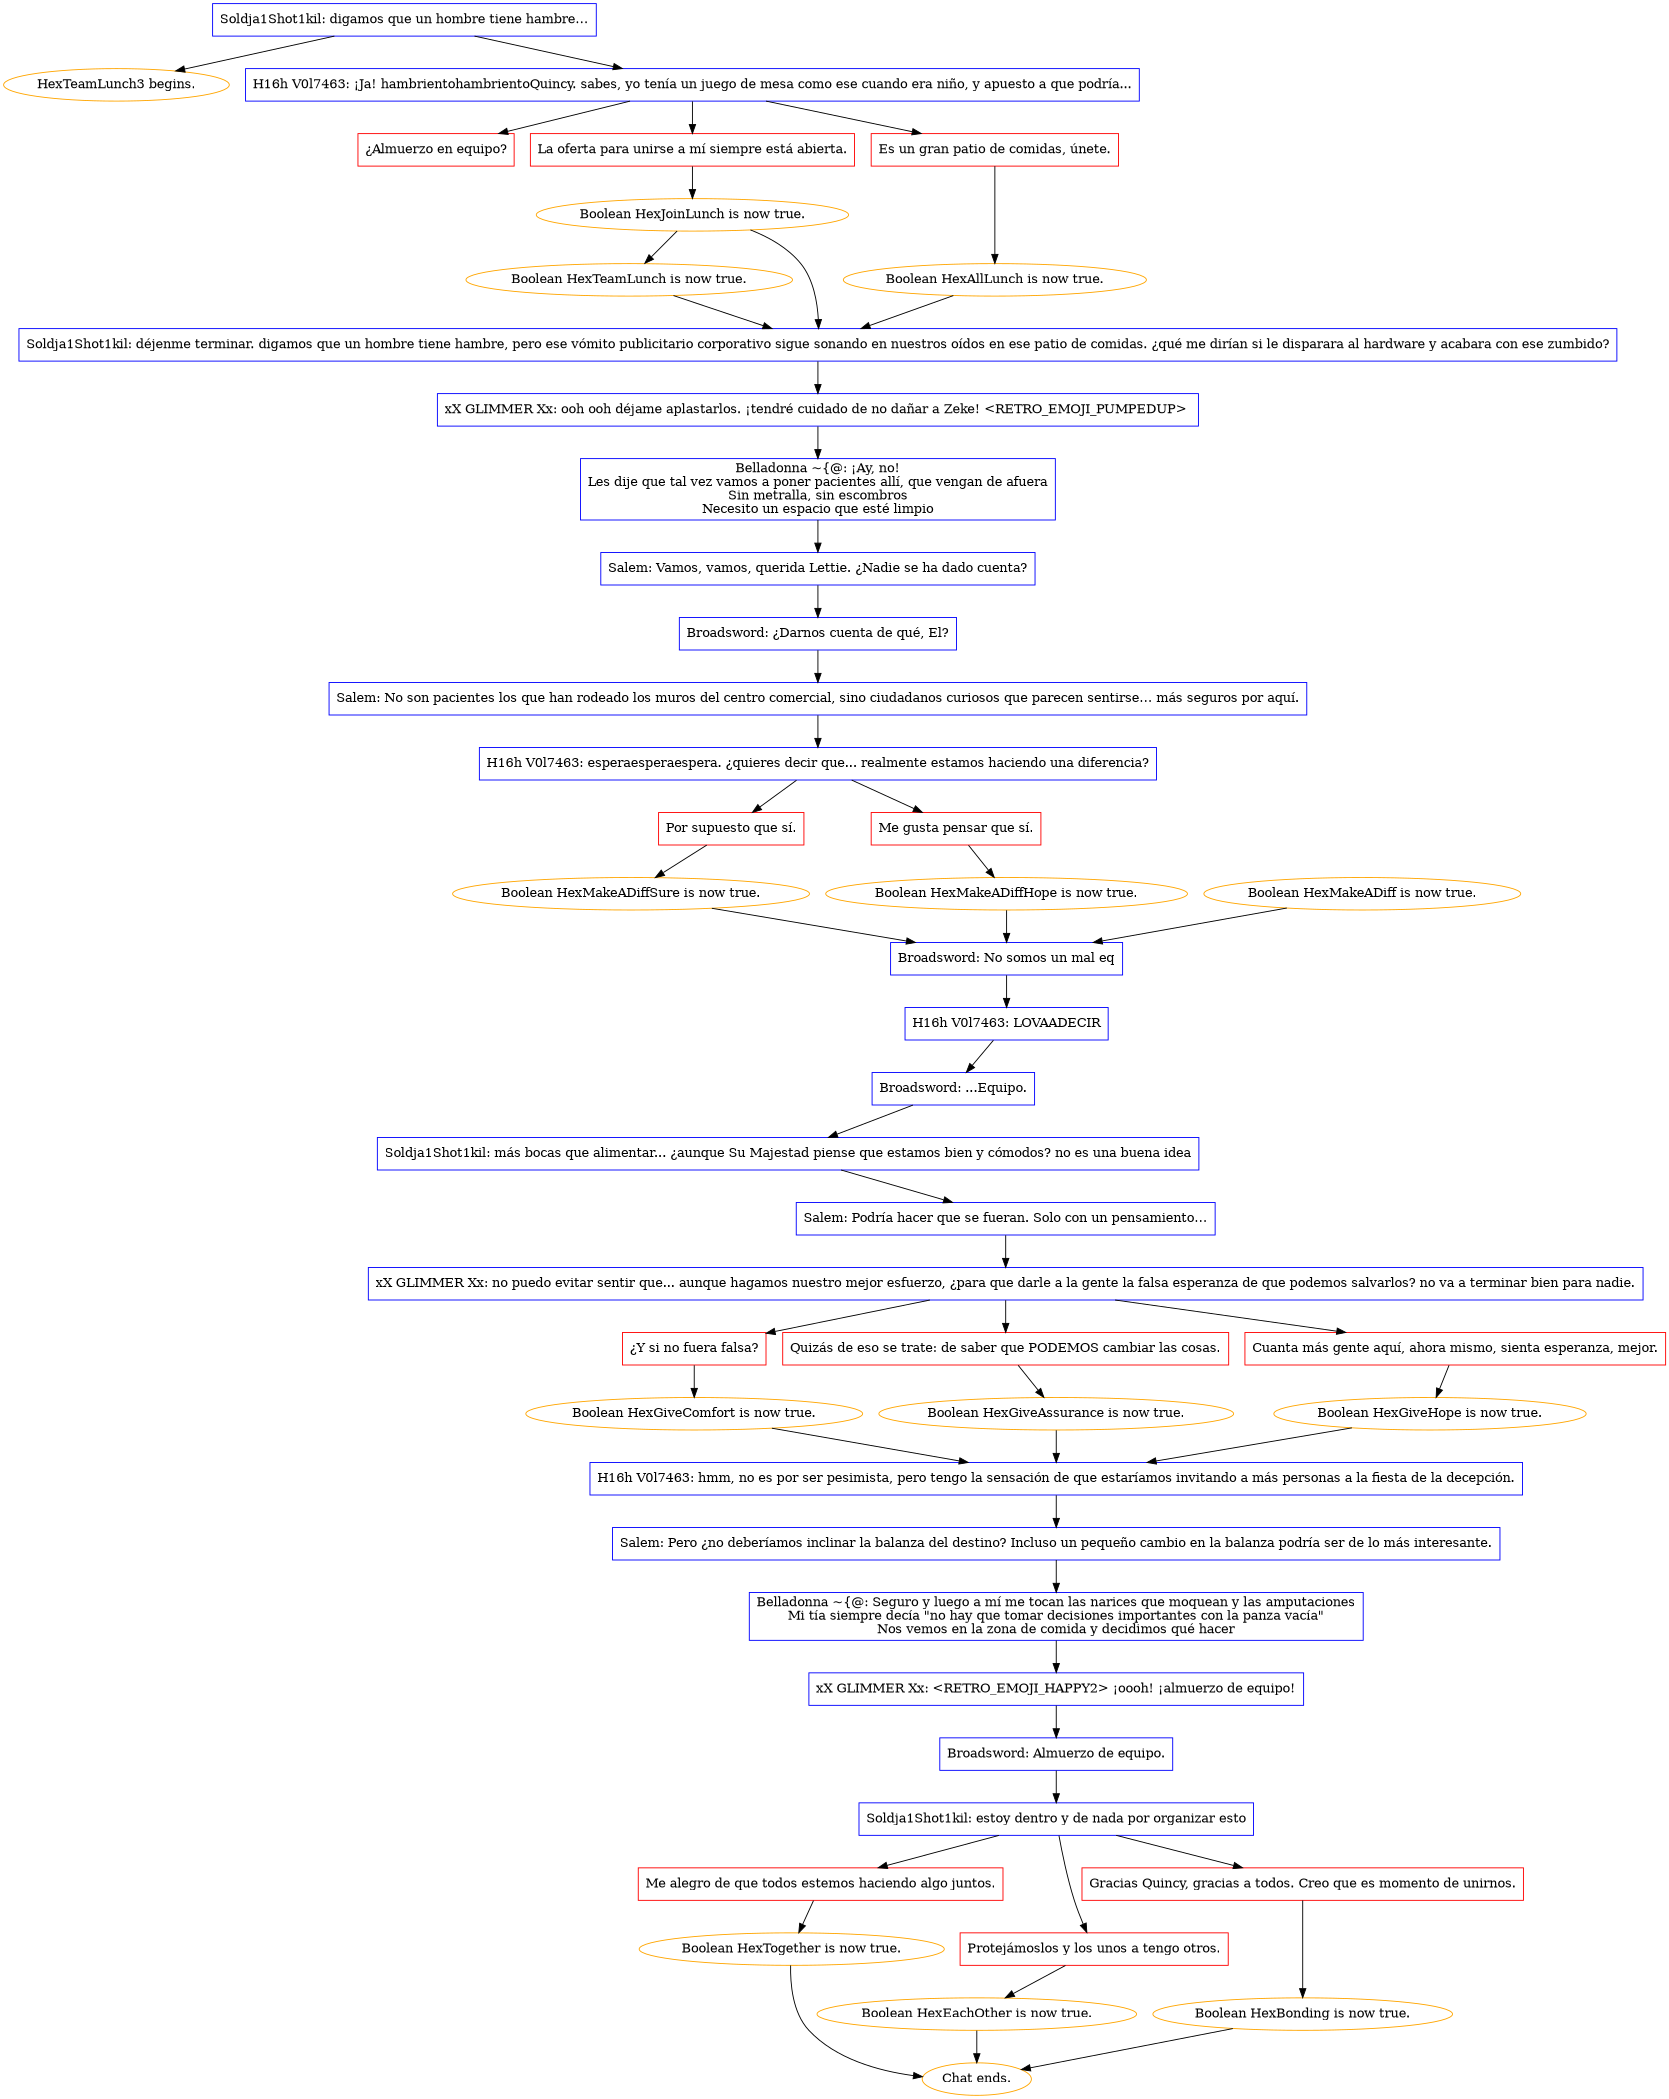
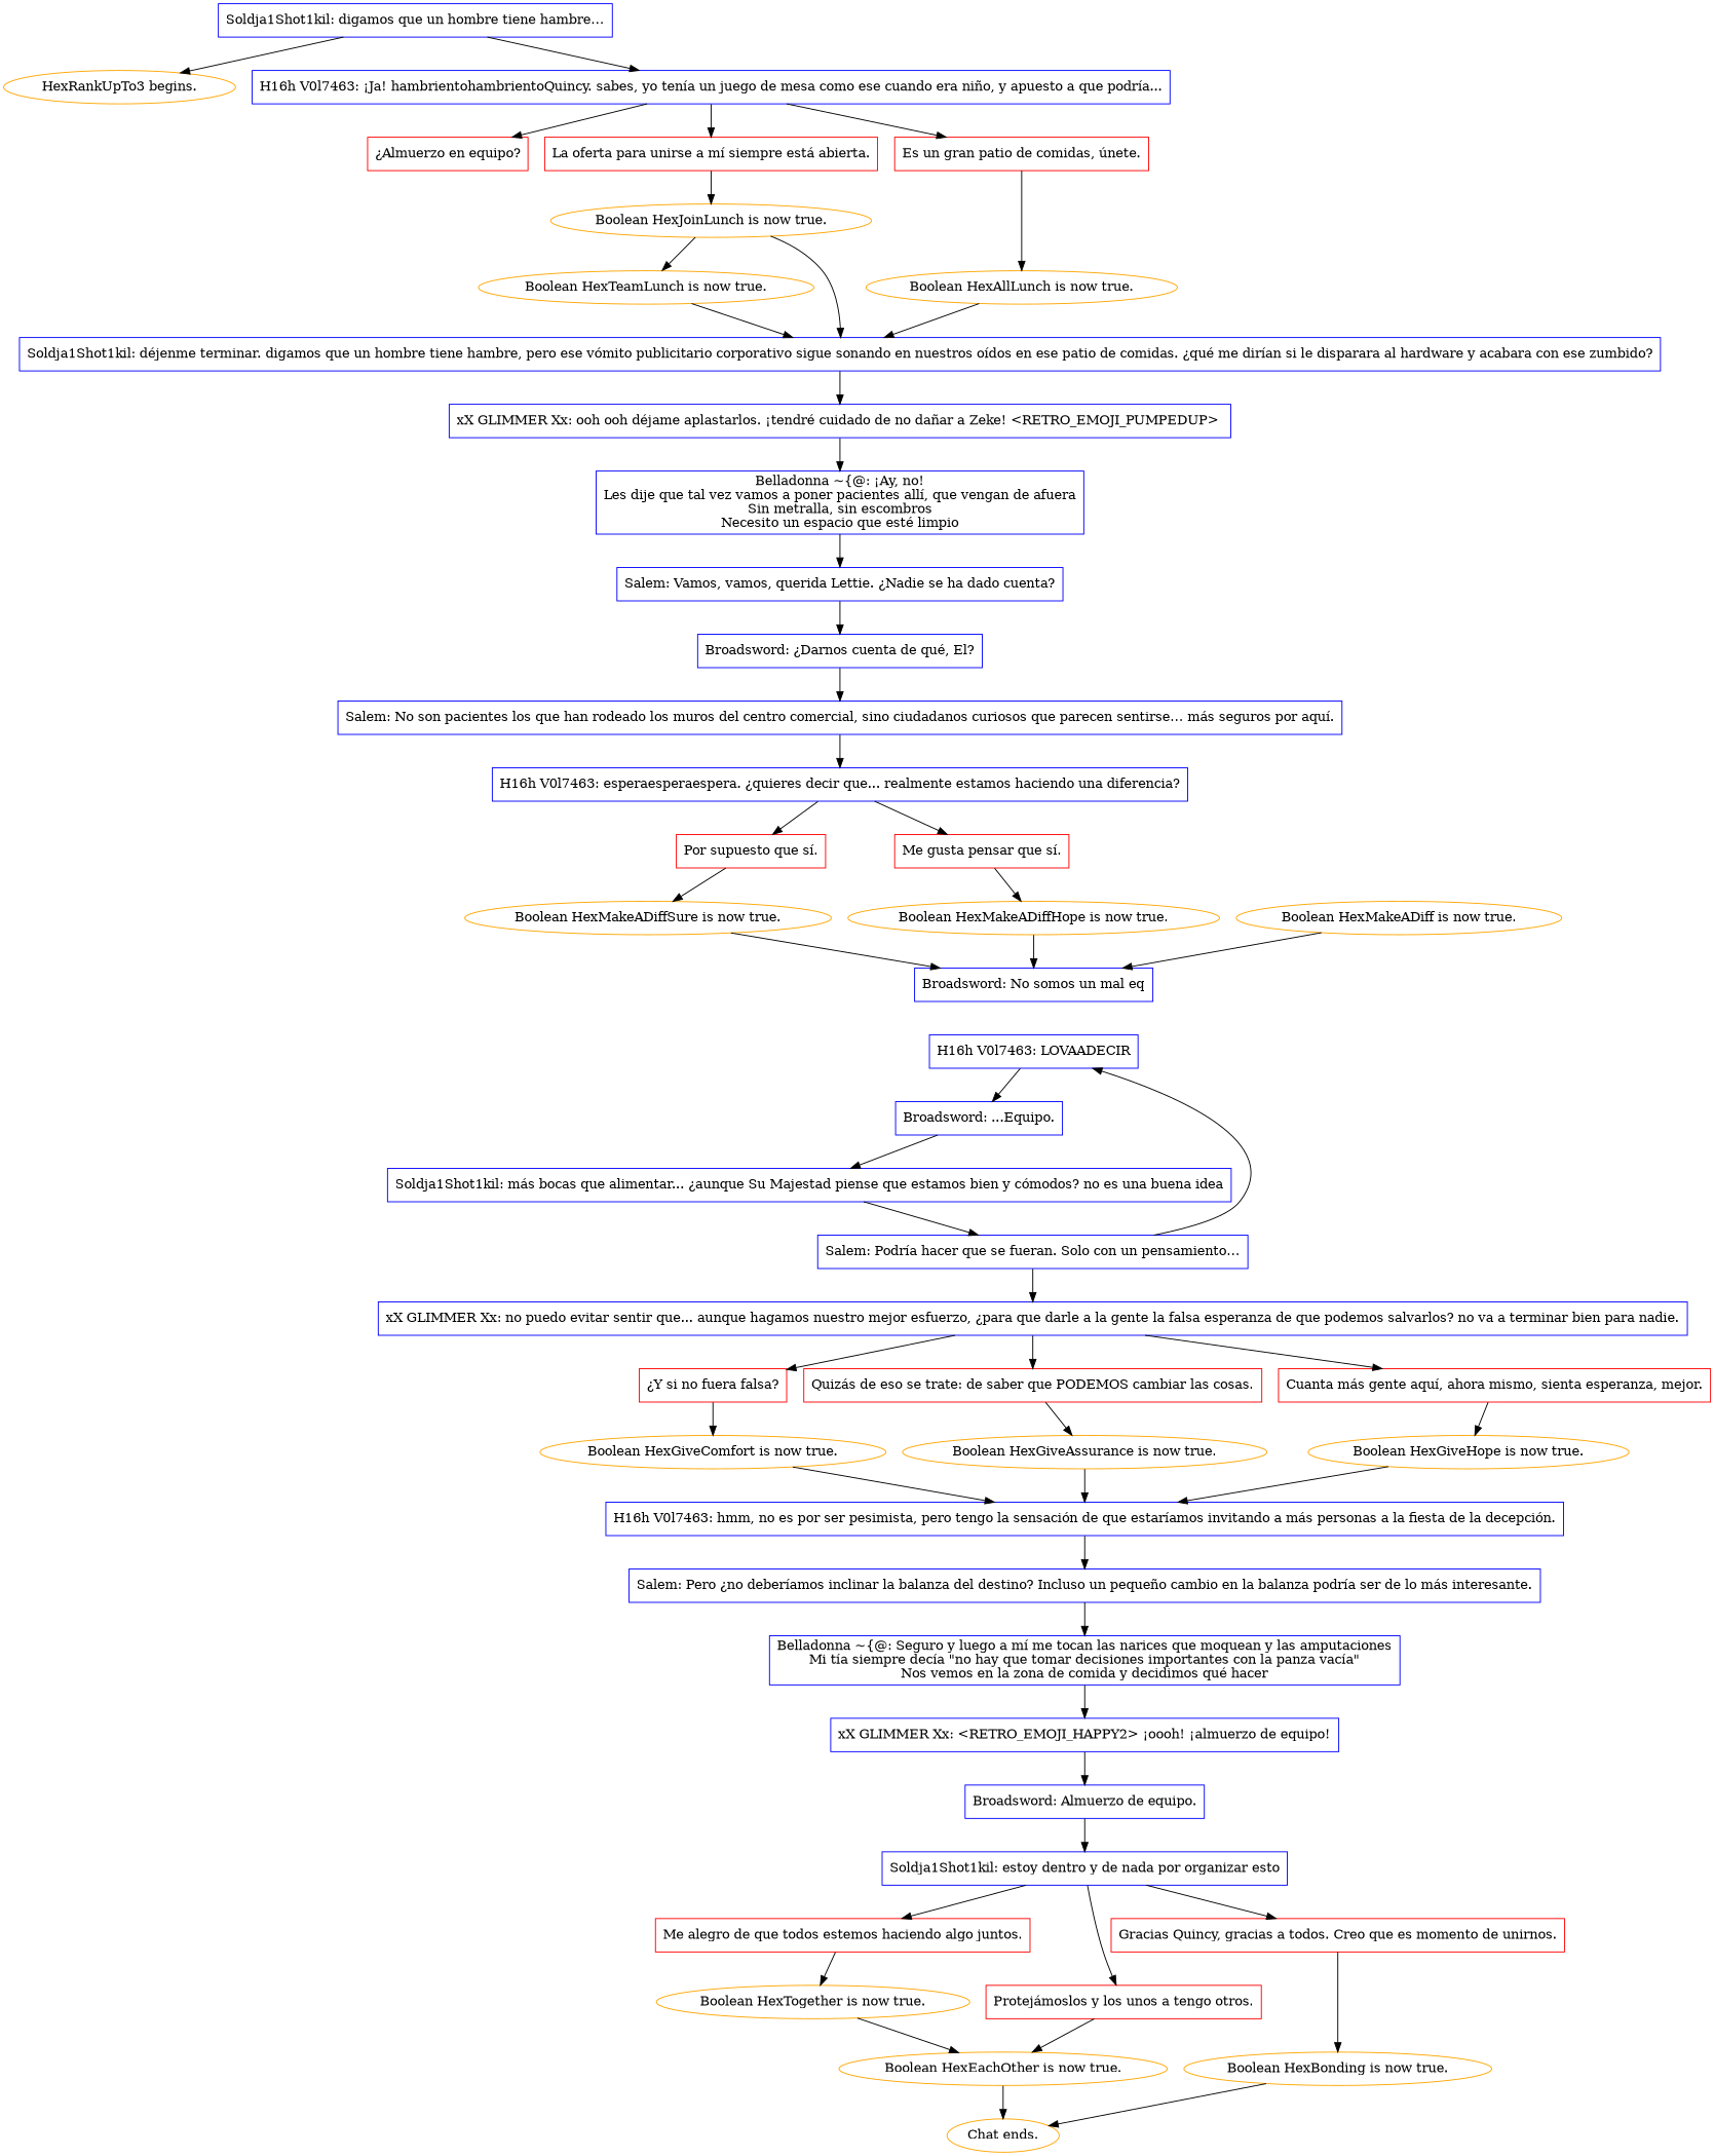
  digraph {
    node [color=blue shape=box]
-   "HexRankUpTo3 begins." [color=orange label="HexTeamLunch3 begins." shape=""]
+   "HexRankUpTo3 begins." [color=orange shape=""]
    n2 [label="Soldja1Shot1kil: digamos que un hombre tiene hambre…"]
    n3 [label="H16h V0l7463: ¡Ja! hambrientohambrientoQuincy. sabes, yo tenía un juego de mesa como ese cuando era niño, y apuesto a que podría..."]
    n4 [color=red label="¿Almuerzo en equipo?"]
    n5 [color=red label="La oferta para unirse a mí siempre está abierta."]
    n6 [color=red label="Es un gran patio de comidas, únete."]
    n7 [color=orange label="Boolean HexJoinLunch is now true." shape=""]
    n8 [color=orange label="Boolean HexAllLunch is now true." shape=""]
    n9 [color=orange label="Boolean HexTeamLunch is now true." shape=""]
    n10 [label="Soldja1Shot1kil: déjenme terminar. digamos que un hombre tiene hambre, pero ese vómito publicitario corporativo sigue sonando en nuestros oídos en ese patio de comidas. ¿qué me dirían si le disparara al hardware y acabara con ese zumbido?"]
    n11 [label="xX GLIMMER Xx: ooh ooh déjame aplastarlos. ¡tendré cuidado de no dañar a Zeke! <RETRO_EMOJI_PUMPEDUP> "]
    n12 [label="Belladonna ~{@: ¡Ay, no!\nLes dije que tal vez vamos a poner pacientes allí, que vengan de afuera\nSin metralla, sin escombros\nNecesito un espacio que esté limpio"]
    n13 [label="Salem: Vamos, vamos, querida Lettie. ¿Nadie se ha dado cuenta?"]
    n14 [label="Broadsword: ¿Darnos cuenta de qué, El?"]
    n15 [label="Salem: No son pacientes los que han rodeado los muros del centro comercial, sino ciudadanos curiosos que parecen sentirse… más seguros por aquí."]
    n16 [label="H16h V0l7463: esperaesperaespera. ¿quieres decir que... realmente estamos haciendo una diferencia?"]
    n17 [color=red label="Por supuesto que sí."]
    n18 [color=red label="Me gusta pensar que sí."]
    n19 [color=orange label="Boolean HexMakeADiffSure is now true." shape=""]
    n20 [color=orange label="Boolean HexMakeADiffHope is now true." shape=""]
    n21 [label="Broadsword: No somos un mal eq"]
    n22 [color=orange label="Boolean HexMakeADiff is now true." shape=""]
    n23 [label="H16h V0l7463: LOVAADECIR"]
    n24 [label="Broadsword: ...Equipo."]
    n25 [label="Soldja1Shot1kil: más bocas que alimentar... ¿aunque Su Majestad piense que estamos bien y cómodos? no es una buena idea"]
    n26 [label="Salem: Podría hacer que se fueran. Solo con un pensamiento…"]
    n27 [label="xX GLIMMER Xx: no puedo evitar sentir que... aunque hagamos nuestro mejor esfuerzo, ¿para que darle a la gente la falsa esperanza de que podemos salvarlos? no va a terminar bien para nadie."]
    n28 [color=red label="¿Y si no fuera falsa?"]
    n29 [color=red label="Quizás de eso se trate: de saber que PODEMOS cambiar las cosas."]
    n30 [color=red label="Cuanta más gente aquí, ahora mismo, sienta esperanza, mejor."]
    n31 [color=orange label="Boolean HexGiveComfort is now true." shape=""]
    n32 [color=orange label="Boolean HexGiveAssurance is now true." shape=""]
    n33 [color=orange label="Boolean HexGiveHope is now true." shape=""]
    n34 [label="H16h V0l7463: hmm, no es por ser pesimista, pero tengo la sensación de que estaríamos invitando a más personas a la fiesta de la decepción."]
    n35 [label="Salem: Pero ¿no deberíamos inclinar la balanza del destino? Incluso un pequeño cambio en la balanza podría ser de lo más interesante."]
    n36 [label="Belladonna ~{@: Seguro y luego a mí me tocan las narices que moquean y las amputaciones\nMi tía siempre decía \"no hay que tomar decisiones importantes con la panza vacía\"\nNos vemos en la zona de comida y decidimos qué hacer"]
    n37 [label="xX GLIMMER Xx: <RETRO_EMOJI_HAPPY2> ¡oooh! ¡almuerzo de equipo!"]
    n38 [label="Broadsword: Almuerzo de equipo."]
    n39 [label="Soldja1Shot1kil: estoy dentro y de nada por organizar esto"]
    n40 [color=red label="Me alegro de que todos estemos haciendo algo juntos."]
    n41 [color=red label="Protejámoslos y los unos a tengo otros."]
    n42 [color=red label="Gracias Quincy, gracias a todos. Creo que es momento de unirnos."]
    n43 [color=orange label="Boolean HexTogether is now true." shape=""]
    n44 [color=orange label="Boolean HexEachOther is now true." shape=""]
    n45 [color=orange label="Boolean HexBonding is now true." shape=""]
    "Chat ends." [color=orange shape=""]
    n2 -> "HexRankUpTo3 begins."
    n2 -> n3
    n3 -> n4
    n3 -> n5
    n3 -> n6
    n5 -> n7
    n6 -> n8
    n7 -> n9
    n7 -> n10
    n8 -> n10
    n9 -> n10
    n10 -> n11
    n11 -> n12
    n12 -> n13
    n13 -> n14
    n14 -> n15
    n15 -> n16
    n16 -> n17
    n16 -> n18
    n17 -> n19
    n18 -> n20
    n19 -> n21
    n20 -> n21
-   n21 -> n23
+   n26 -> n23
    n22 -> n21
    n23 -> n24
    n24 -> n25
    n25 -> n26
    n26 -> n27
    n27 -> n28
    n27 -> n29
    n27 -> n30
    n28 -> n31
    n29 -> n32
    n30 -> n33
    n31 -> n34
    n32 -> n34
    n33 -> n34
    n34 -> n35
    n35 -> n36
    n36 -> n37
    n37 -> n38
    n38 -> n39
    n39 -> n40
    n39 -> n41
    n39 -> n42
    n40 -> n43
    n41 -> n44
    n42 -> n45
-   n43 -> "Chat ends."
+   n43 -> n44
    n44 -> "Chat ends."
    n45 -> "Chat ends."
  }
